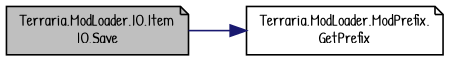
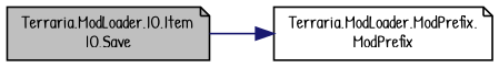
  digraph {
    rankdir=LR
    fontname="Patrick Hand"
    node [color=black fontname="Patrick Hand" fontsize=10 shape=note style=filled]
    n1 [fillcolor=grey75 fontcolor=black height=0.2 label="Terraria.ModLoader.IO.Item\lIO.Save" width=0.4]
-   n2 [fillcolor=white height=0.2 label="Terraria.ModLoader.ModPrefix.\lGetPrefix" width=0.4]
+   n2 [fillcolor=white height=0.2 label="Terraria.ModLoader.ModPrefix.\lModPrefix" width=0.4]
    n1 -> n2 [color=midnightblue fontname="Patrick Hand" fontsize=10 labelfontname=Helvetica labelfontsize=10 style=solid]
  }
